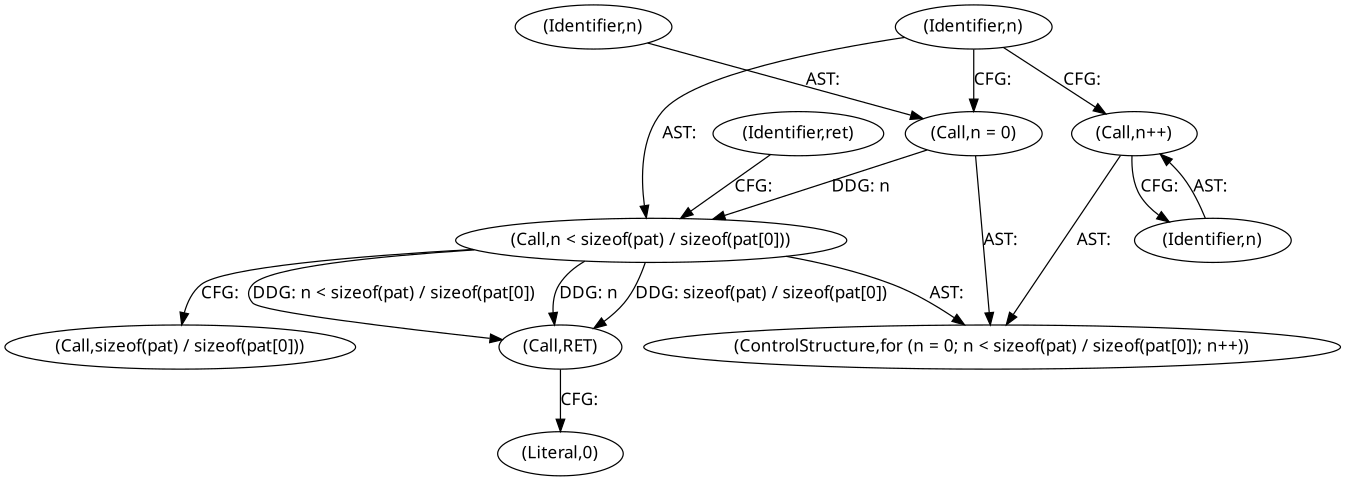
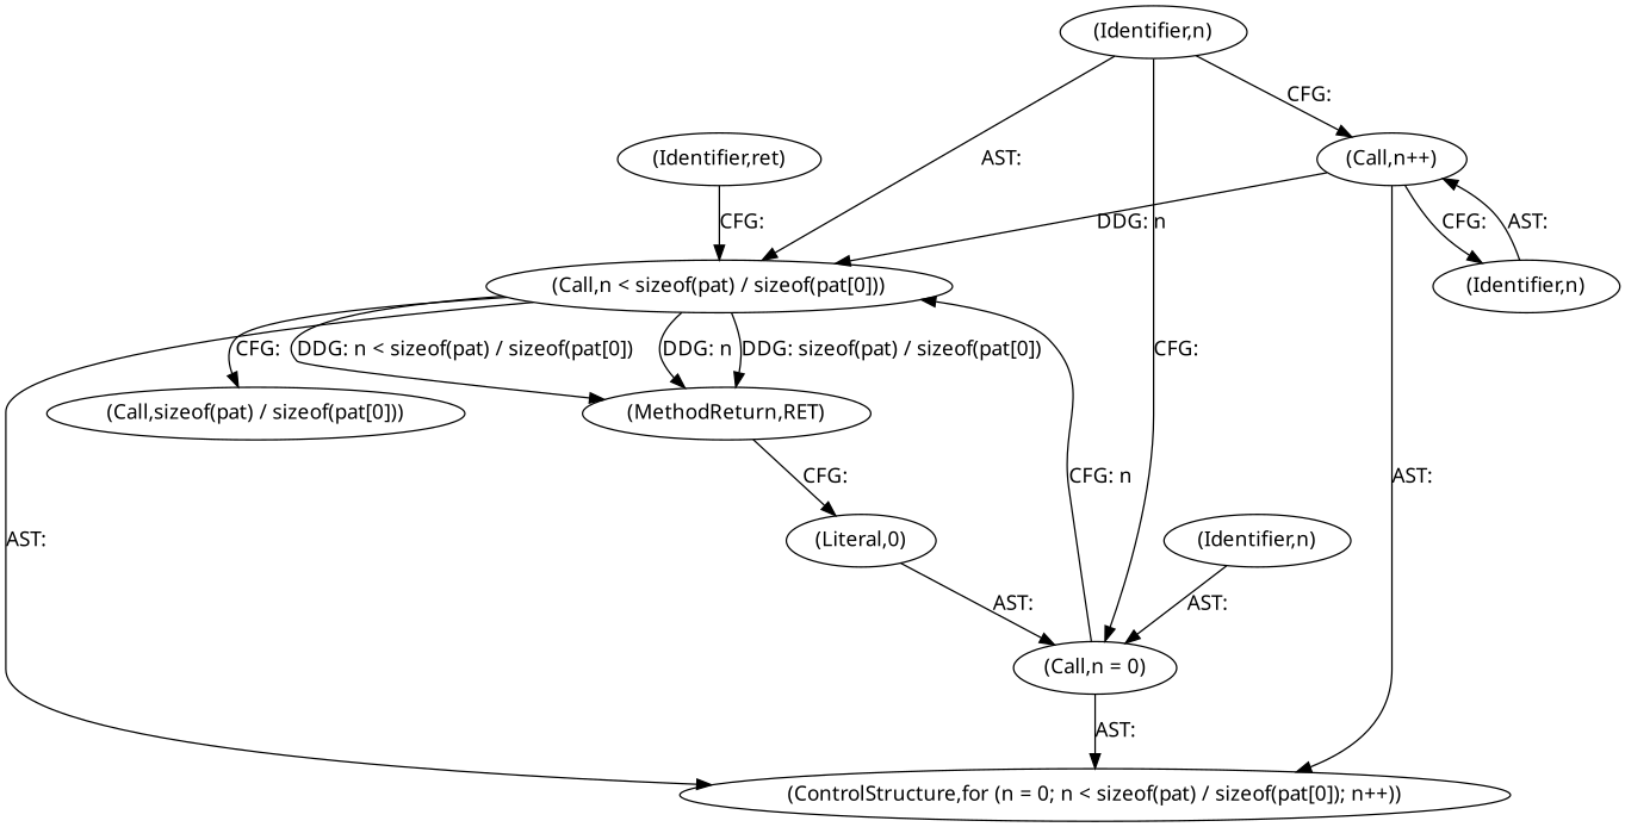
  digraph {
    fontname="Noto Sans"
    node [fontname="Noto Sans"]
    edge [fontname="Noto Sans"]
    n1 [label="(Call,n < sizeof(pat) / sizeof(pat[0]))"]
    n2 [label="(Call,sizeof(pat) / sizeof(pat[0]))"]
-   n3 [label="(Call,RET)"]
+   n3 [label="(MethodReturn,RET)"]
    n4 [label="(ControlStructure,for (n = 0; n < sizeof(pat) / sizeof(pat[0]); n++))"]
    n5 [label="(Call,n++)"]
    n6 [label="(Identifier,n)"]
    n7 [label="(Literal,0)"]
    n8 [label="(Call,n = 0)"]
    n9 [label="(Identifier,n)"]
    n10 [label="(Identifier,ret)"]
    n11 [label="(Identifier,n)"]
    n1 -> n2 [label="CFG: "]
    n1 -> n3 [label="DDG: sizeof(pat) / sizeof(pat[0])"]
    n1 -> n3 [label="DDG: n < sizeof(pat) / sizeof(pat[0])"]
    n1 -> n3 [label="DDG: n"]
    n1 -> n4 [label="AST: "]
    n3 -> n7 [label="CFG: "]
+   n5 -> n1 [label="DDG: n"]
    n5 -> n4 [label="AST: "]
    n5 -> n6 [label="CFG: "]
    n6 -> n5 [label="AST: "]
-   n8 -> n1 [label="DDG: n"]
+   n7 -> n8 [label="AST: "]
+   n8 -> n1 [label="CFG: n"]
    n8 -> n4 [label="AST: "]
    n9 -> n1 [label="AST: "]
    n9 -> n5 [label="CFG: "]
    n9 -> n8 [label="CFG: "]
    n10 -> n1 [label="CFG: "]
    n11 -> n8 [label="AST: "]
  }
